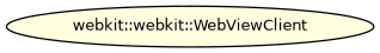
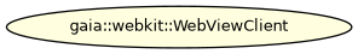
  digraph {
    rankdir=LR
-   n1 [color=black fillcolor=lightyellow fontname=Helvetica fontsize=10 height=0.2 label="webkit::webkit::WebViewClient" shape=ellipse style=filled width=0.4]
+   n1 [color=black fillcolor=lightyellow fontname=Helvetica fontsize=10 height=0.2 label="gaia::webkit::WebViewClient" shape=ellipse style=filled width=0.4]
  }
